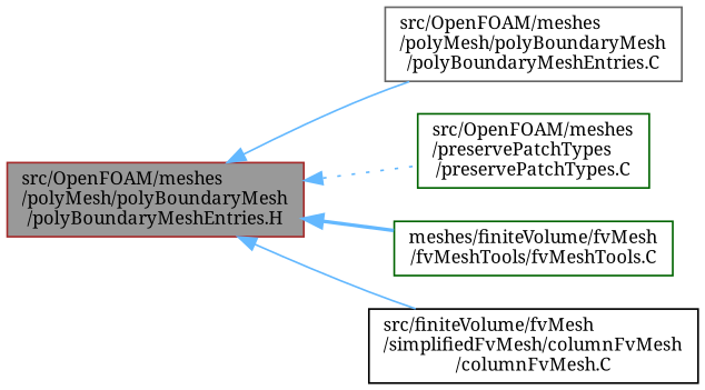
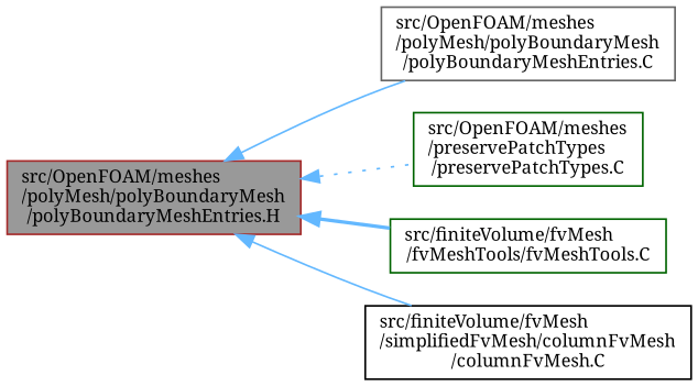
  digraph {
    rankdir=LR
    fontname="Noto Serif"
    node [color=darkgreen fillcolor=white fontname="Noto Serif" fontsize=10 shape=box style=filled]
    edge [color=steelblue1 dir=back fontname="Noto Serif" fontsize=10 labelfontname=Helvetica labelfontsize=10 style=solid]
    n1 [color=brown fillcolor=grey60 fontcolor=black height=0.2 label="src/OpenFOAM/meshes\l/polyMesh/polyBoundaryMesh\l/polyBoundaryMeshEntries.H" width=0.4]
    n2 [color=gray40 height=0.2 label="src/OpenFOAM/meshes\l/polyMesh/polyBoundaryMesh\l/polyBoundaryMeshEntries.C" width=0.4]
    n3 [height=0.2 label="src/OpenFOAM/meshes\l/preservePatchTypes\l/preservePatchTypes.C" width=0.4]
-   n4 [height=0.2 label="meshes/finiteVolume/fvMesh\l/fvMeshTools/fvMeshTools.C" width=0.4]
+   n4 [height=0.2 label="src/finiteVolume/fvMesh\l/fvMeshTools/fvMeshTools.C" width=0.4]
    n5 [color=black height=0.2 label="src/finiteVolume/fvMesh\l/simplifiedFvMesh/columnFvMesh\l/columnFvMesh.C" width=0.4]
    n1 -> n2
    n1 -> n3 [style=dotted]
    n1 -> n4 [style=bold]
    n1 -> n5
  }
